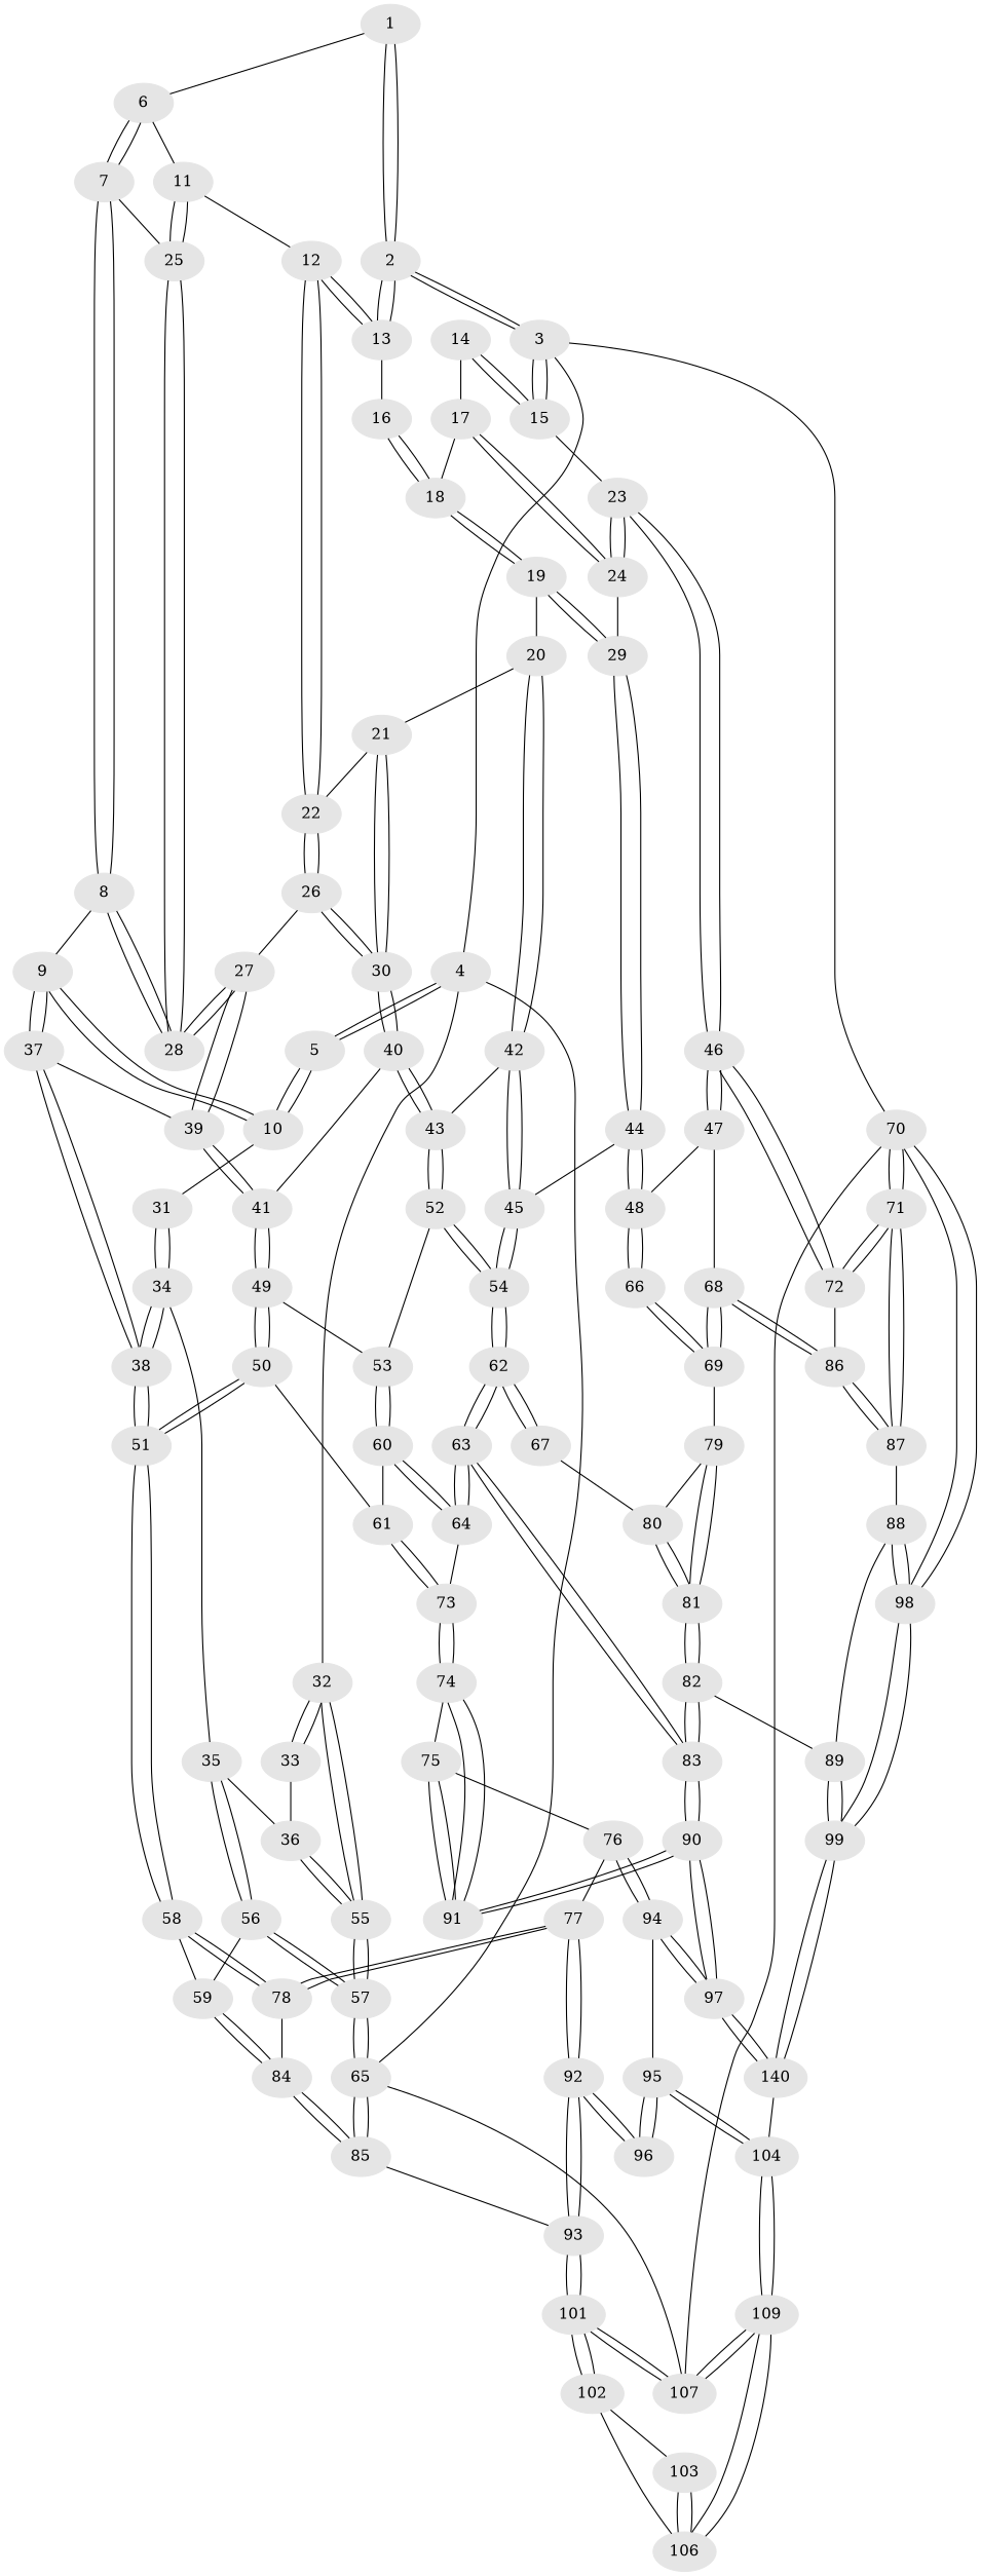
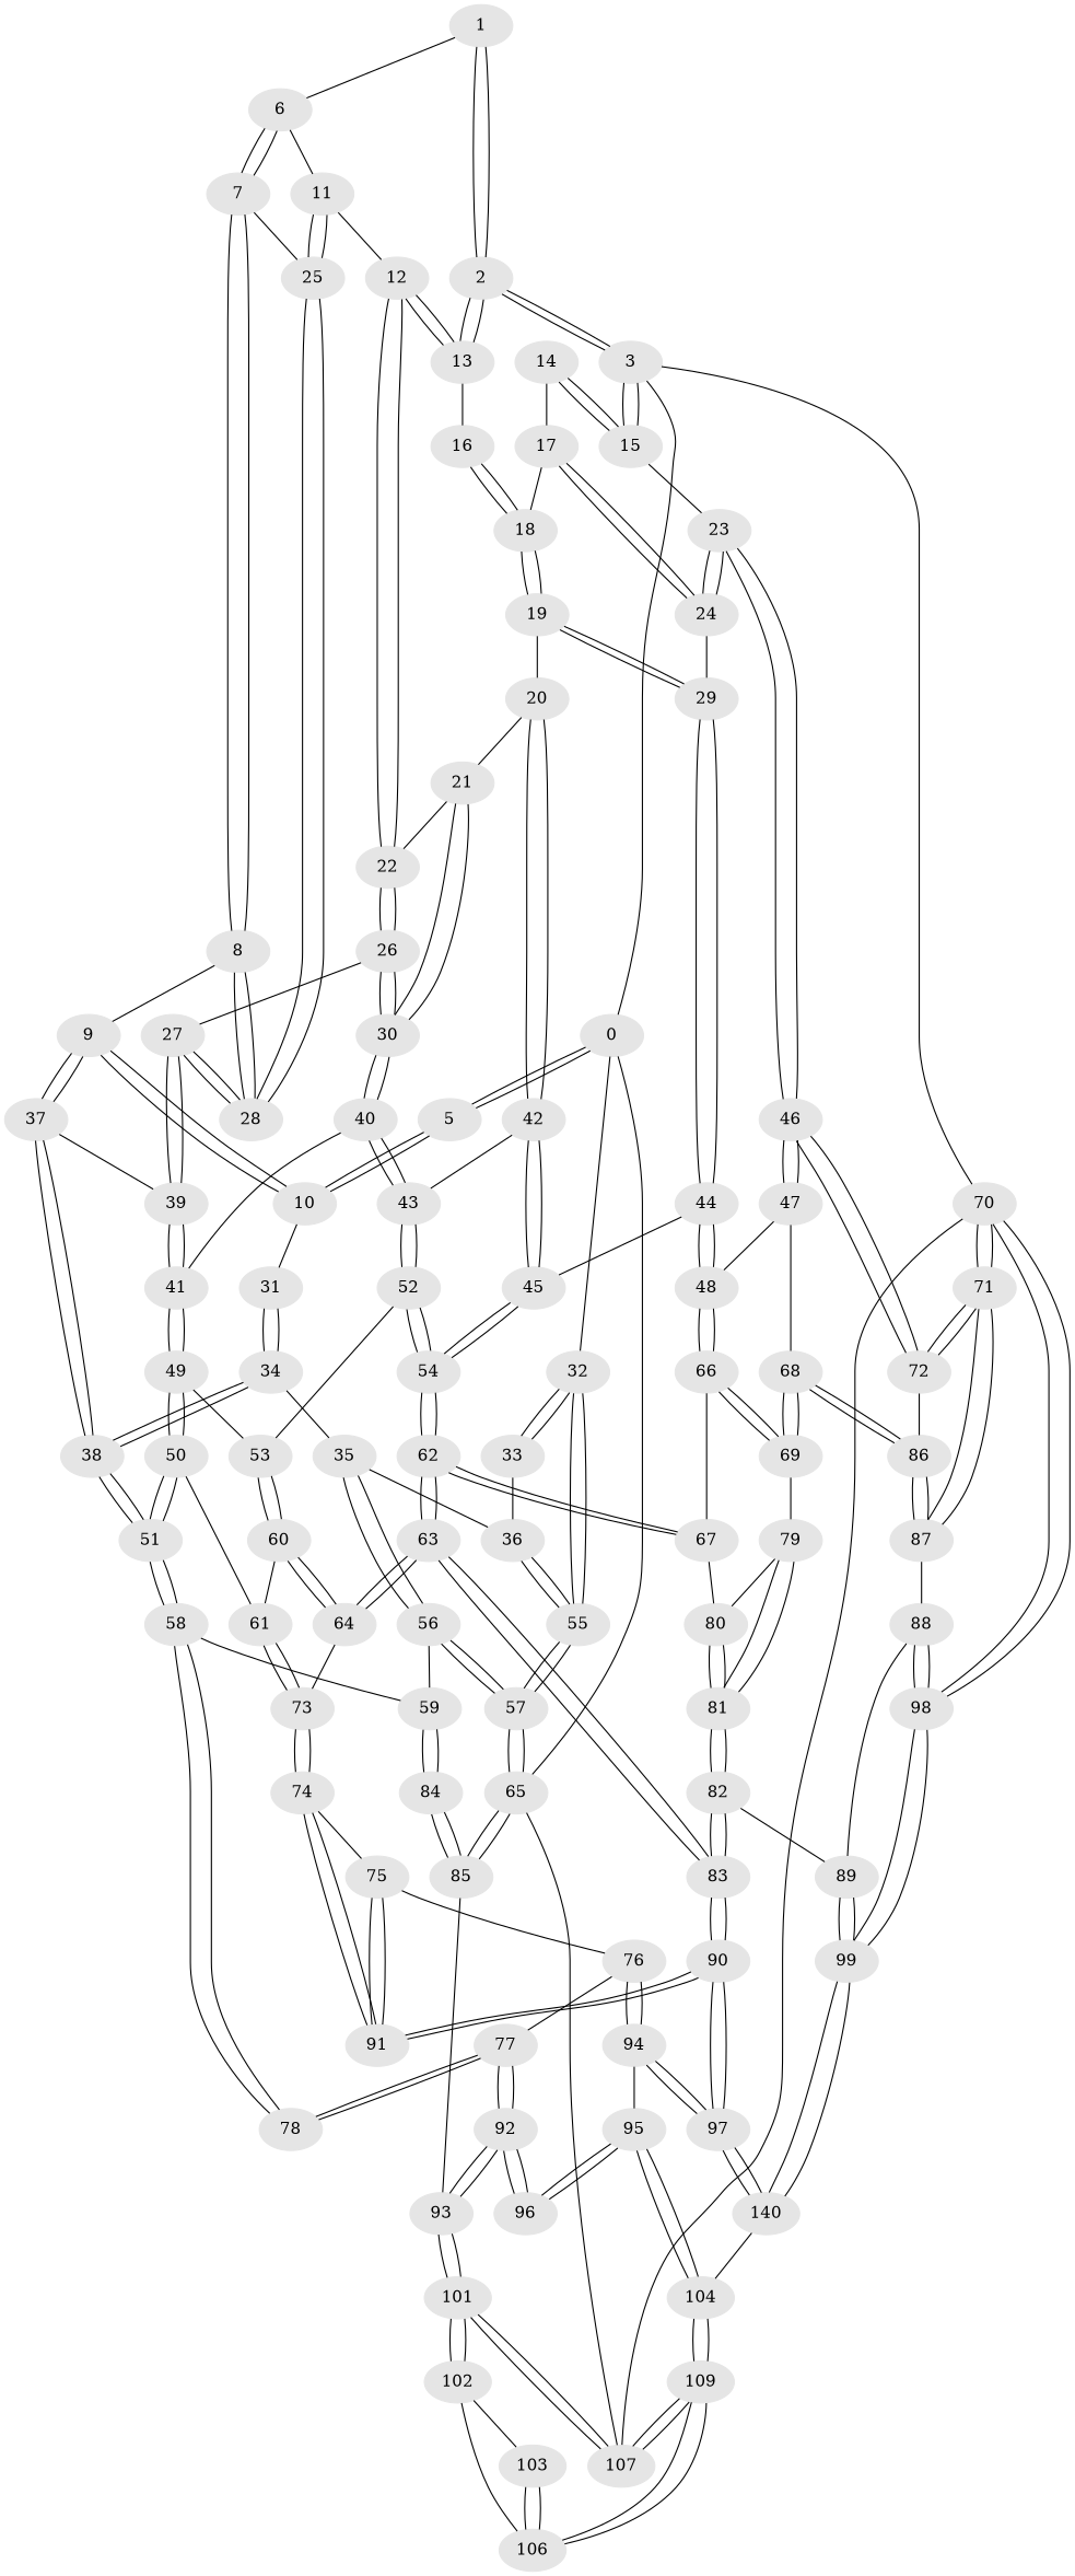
  graph {
    node [color=gray90 style=filled]
    1
    2
    6
    3
    13
    7
    11
-   4
+   4 [label=0]
    15
    70
    16
    5
    32
    65
    23
    107
    71
    98
    10
    33
    55
    85
    31
    8
    25
    12
    9
    28
    37
    39
    38
    34
    22
    26
    18
    14
    17
    24
    46
    19
    29
    20
    21
    42
    44
    30
    43
    45
    40
    27
    47
    72
    41
    48
    35
    36
    57
    56
    51
    59
    58
    49
    52
    50
    53
    54
    66
    62
    68
    86
    69
    67
    61
    60
    73
    78
    64
    63
    84
    74
    83
    80
    90
    93
    79
    81
    87
    99
    88
    75
    91
    76
    77
    94
    92
    97
    95
    96
    82
    89
    101
    n102 [label=140]
    102
    104
    n105 [label=109]
    103
    106
    1 -- 2
    1 -- 2
    1 -- 6
    2 -- 3
    2 -- 3
    2 -- 13
    2 -- 13
    6 -- 7
    6 -- 7
    6 -- 11
    3 -- 4
    3 -- 15
    3 -- 15
    3 -- 70
    13 -- 16
    7 -- 8
    7 -- 8
    7 -- 25
    11 -- 25
    11 -- 25
    11 -- 12
    4 -- 5
    4 -- 5
    4 -- 32
    4 -- 65
    15 -- 23
    70 -- 107
    70 -- 71
    70 -- 71
    70 -- 98
    70 -- 98
    16 -- 18
    16 -- 18
    5 -- 10
    5 -- 10
    32 -- 33
    32 -- 33
    32 -- 55
    32 -- 55
    65 -- 107
    65 -- 85
    65 -- 85
    23 -- 24
    23 -- 24
    23 -- 46
    23 -- 46
    71 -- 72
    71 -- 72
    71 -- 87
    71 -- 87
    98 -- 99
    98 -- 99
    10 -- 31
    33 -- 36
    55 -- 57
    55 -- 57
    85 -- 93
    31 -- 34
    31 -- 34
    8 -- 9
    8 -- 28
    8 -- 28
    25 -- 28
    25 -- 28
    12 -- 13
    12 -- 13
    12 -- 22
    12 -- 22
    9 -- 10
    9 -- 10
    9 -- 37
    9 -- 37
    37 -- 39
    37 -- 38
    37 -- 38
    39 -- 41
    39 -- 41
    38 -- 51
    38 -- 51
    34 -- 38
    34 -- 38
    34 -- 35
    22 -- 26
    22 -- 26
    26 -- 30
    26 -- 30
    26 -- 27
    18 -- 19
    18 -- 19
    14 -- 15
    14 -- 15
    14 -- 17
    17 -- 18
    17 -- 24
    17 -- 24
    24 -- 29
    46 -- 47
    46 -- 47
    46 -- 72
    46 -- 72
    19 -- 29
    19 -- 29
    19 -- 20
    29 -- 44
    29 -- 44
    20 -- 21
    20 -- 42
    20 -- 42
    21 -- 22
    21 -- 30
    21 -- 30
    42 -- 43
    42 -- 45
    42 -- 45
    44 -- 45
    44 -- 48
    44 -- 48
    30 -- 40
    30 -- 40
    43 -- 52
    43 -- 52
    45 -- 54
    45 -- 54
    40 -- 43
    40 -- 43
    40 -- 41
    27 -- 28
    27 -- 28
    27 -- 39
    27 -- 39
    47 -- 48
    47 -- 68
    72 -- 86
    41 -- 49
    41 -- 49
    48 -- 66
    48 -- 66
    35 -- 36
    35 -- 56
    35 -- 56
    36 -- 55
    36 -- 55
    57 -- 65
    57 -- 65
    56 -- 57
    56 -- 57
    56 -- 59
    51 -- 58
    51 -- 58
    59 -- 84
    59 -- 84
    58 -- 59
    58 -- 78
    58 -- 78
    49 -- 50
    49 -- 50
    49 -- 53
    52 -- 53
    52 -- 54
    52 -- 54
    50 -- 51
    50 -- 51
    50 -- 61
    53 -- 60
    53 -- 60
    54 -- 62
    54 -- 62
    66 -- 69
    66 -- 69
+   66 -- 67
    62 -- 67
    62 -- 67
    62 -- 63
    62 -- 63
    68 -- 86
    68 -- 86
    68 -- 69
    68 -- 69
    86 -- 87
    86 -- 87
    69 -- 79
    67 -- 80
    61 -- 73
    61 -- 73
    60 -- 61
    60 -- 64
    60 -- 64
    73 -- 74
    73 -- 74
-   78 -- 84
    64 -- 73
    63 -- 64
    63 -- 64
    63 -- 83
    63 -- 83
    84 -- 85
    84 -- 85
    74 -- 75
    74 -- 91
    74 -- 91
    83 -- 90
    83 -- 90
    80 -- 81
    80 -- 81
    90 -- 91
    90 -- 91
    90 -- 97
    90 -- 97
    93 -- 101
    93 -- 101
    79 -- 80
    79 -- 81
    79 -- 81
    81 -- 82
    81 -- 82
    87 -- 88
    99 -- n102
    99 -- n102
    88 -- 98
    88 -- 98
    88 -- 89
    75 -- 91
    75 -- 91
    75 -- 76
    76 -- 77
    76 -- 94
    76 -- 94
    77 -- 78
    77 -- 78
    77 -- 92
    77 -- 92
    94 -- 97
    94 -- 97
    94 -- 95
    92 -- 93
    92 -- 93
    92 -- 96
    92 -- 96
    97 -- n102
    97 -- n102
    95 -- 96
    95 -- 96
    95 -- 104
    95 -- 104
    82 -- 83
    82 -- 83
    82 -- 89
    89 -- 99
    89 -- 99
    101 -- 107
    101 -- 107
    101 -- 102
    101 -- 102
    n102 -- 104
    102 -- 103
    102 -- 106
    104 -- n105
    104 -- n105
    n105 -- 107
    n105 -- 107
    n105 -- 106
    n105 -- 106
    103 -- 106
    103 -- 106
  }
